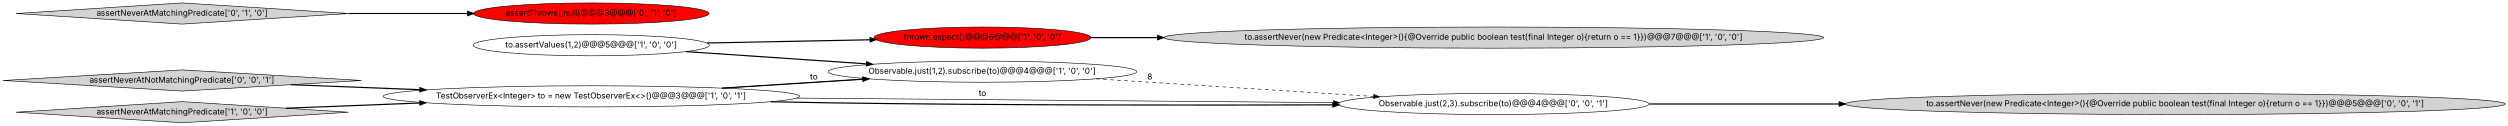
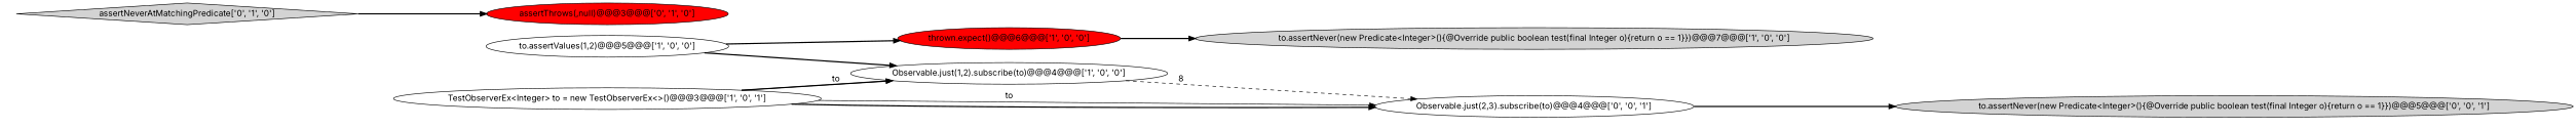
  digraph {
    fontname=Inter
    rankdir=LR
    node [fillcolor=lightgray fontname=Inter shape=ellipse style=filled]
    edge [fontname=Inter style=bold]
    n1 [fillcolor=white label="to.assertValues(1,2)@@@5@@@['1', '0', '0']"]
    n2 [fillcolor=red label="thrown.expect()@@@6@@@['1', '0', '0']"]
    n3 [fillcolor=white label="Observable.just(1,2).subscribe(to)@@@4@@@['1', '0', '0']"]
    n4 [label="to.assertNever(new Predicate<Integer>(){@Override public boolean test(final Integer o){return o == 1}})@@@7@@@['1', '0', '0']"]
    n5 [fillcolor=red label="assertThrows(,null)@@@3@@@['0', '1', '0']"]
    n6 [label="to.assertNever(new Predicate<Integer>(){@Override public boolean test(final Integer o){return o == 1}})@@@5@@@['0', '0', '1']"]
    n7 [label="assertNeverAtMatchingPredicate['0', '1', '0']" shape=diamond]
    n8 [fillcolor=white label="Observable.just(2,3).subscribe(to)@@@4@@@['0', '0', '1']"]
    n9 [fillcolor=white label="TestObserverEx<Integer> to = new TestObserverEx<>()@@@3@@@['1', '0', '1']"]
-   n10 [label="assertNeverAtNotMatchingPredicate['0', '0', '1']" shape=diamond]
-   n11 [label="assertNeverAtMatchingPredicate['1', '0', '0']" shape=diamond]
    n1 -> n2
    n1 -> n3
    n2 -> n4
    n3 -> n8 [label=8 style=dashed]
    n7 -> n5
    n8 -> n6
    n9 -> n3 [label=to style=solid]
    n9 -> n3
    n9 -> n8 [label=to style=solid]
    n9 -> n8
-   n10 -> n9
-   n11 -> n9
  }
